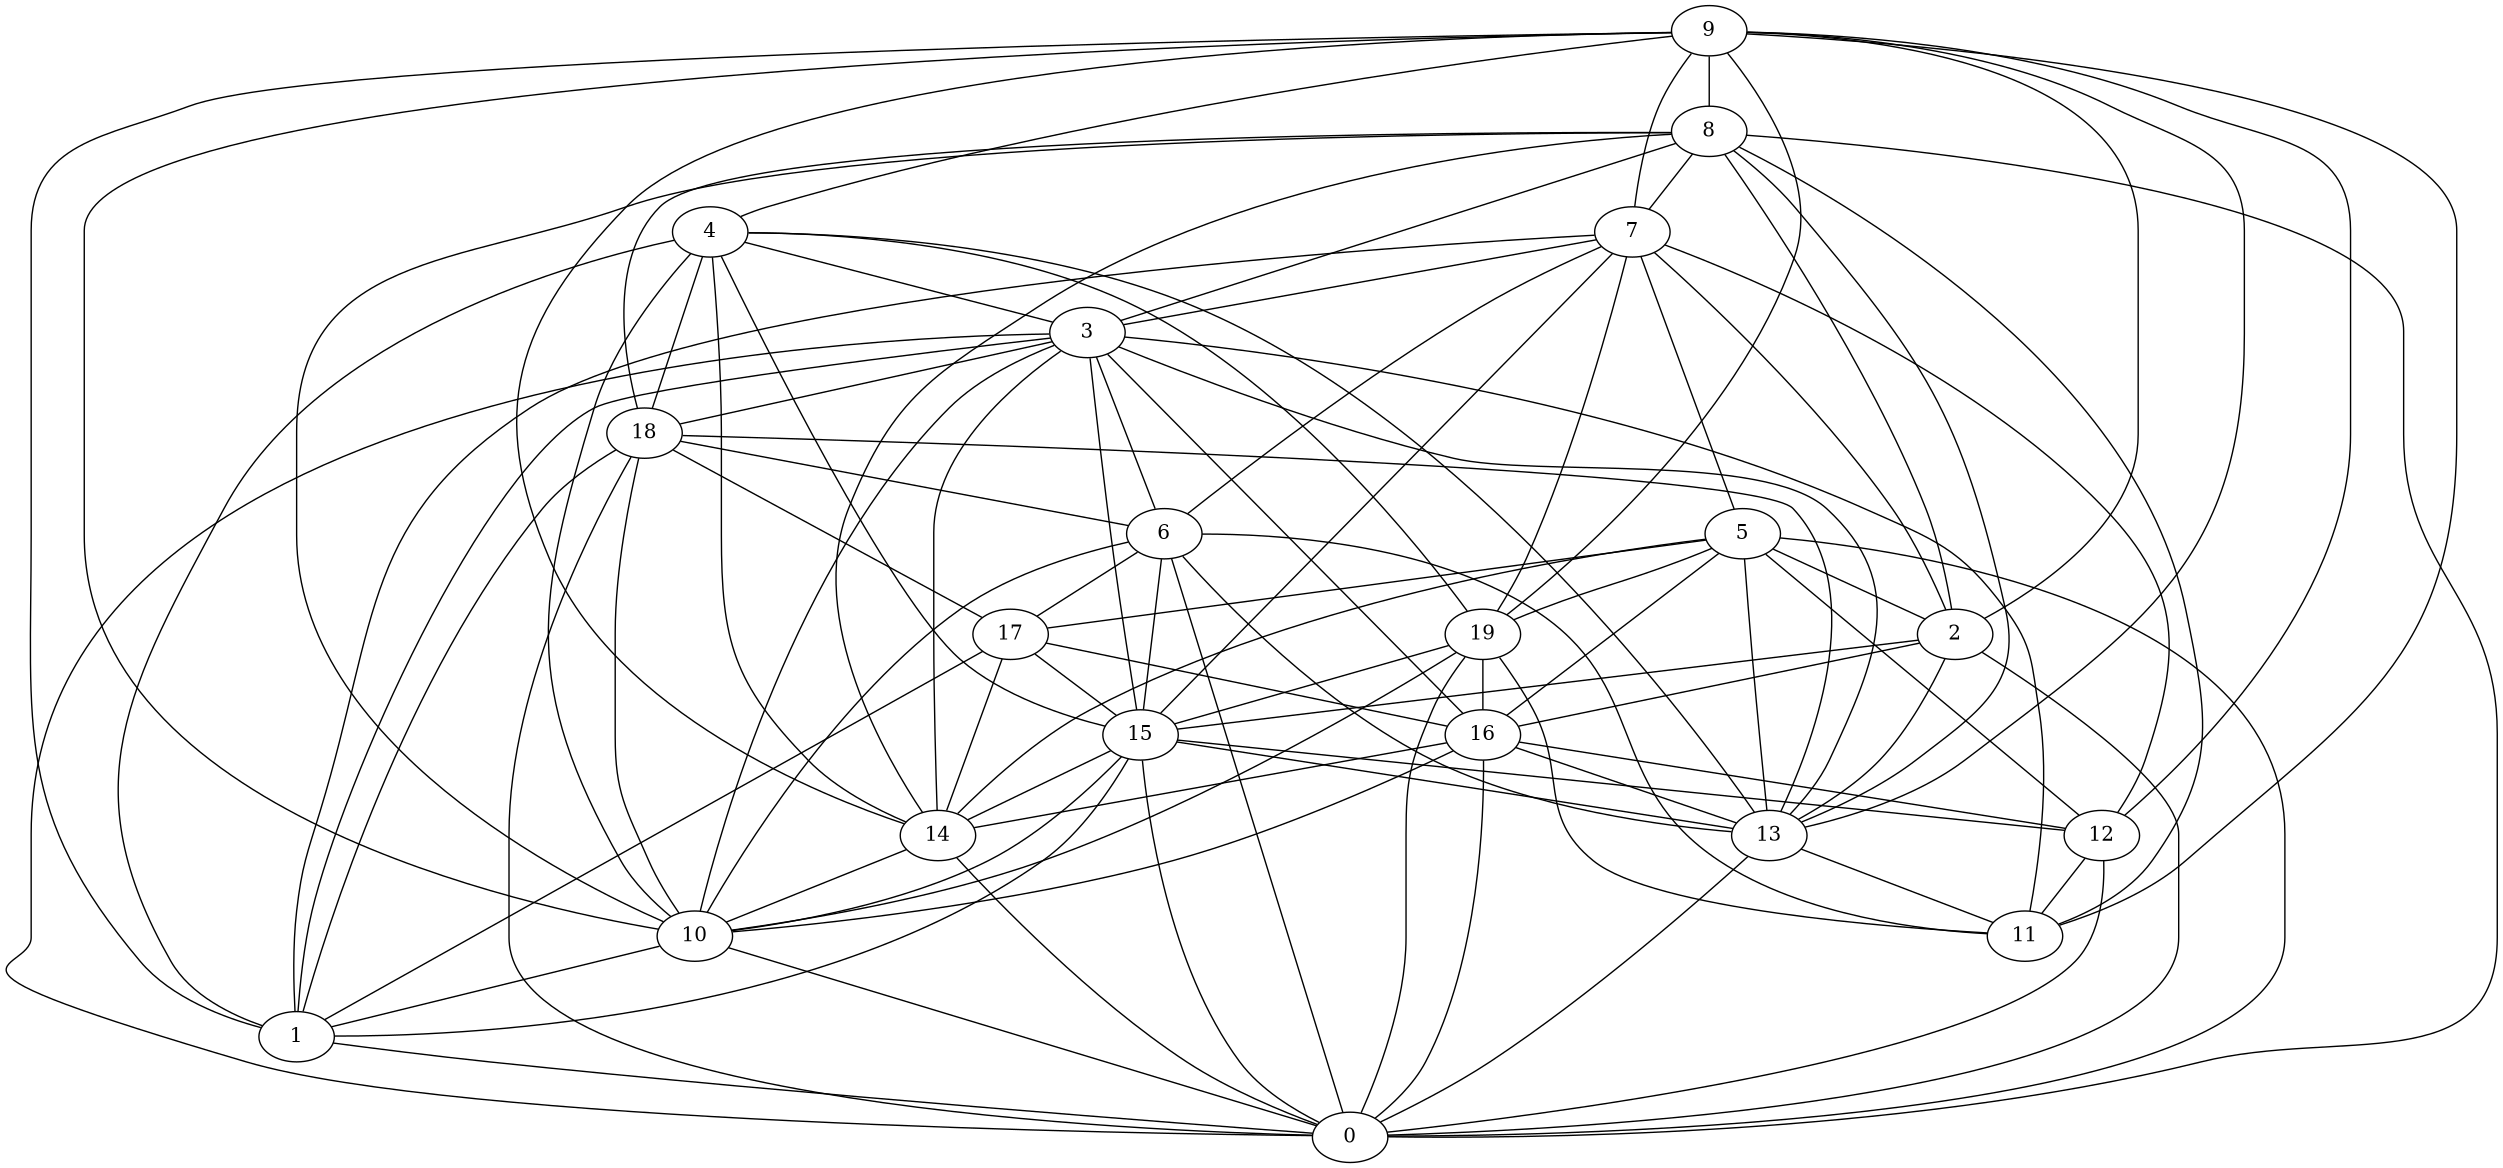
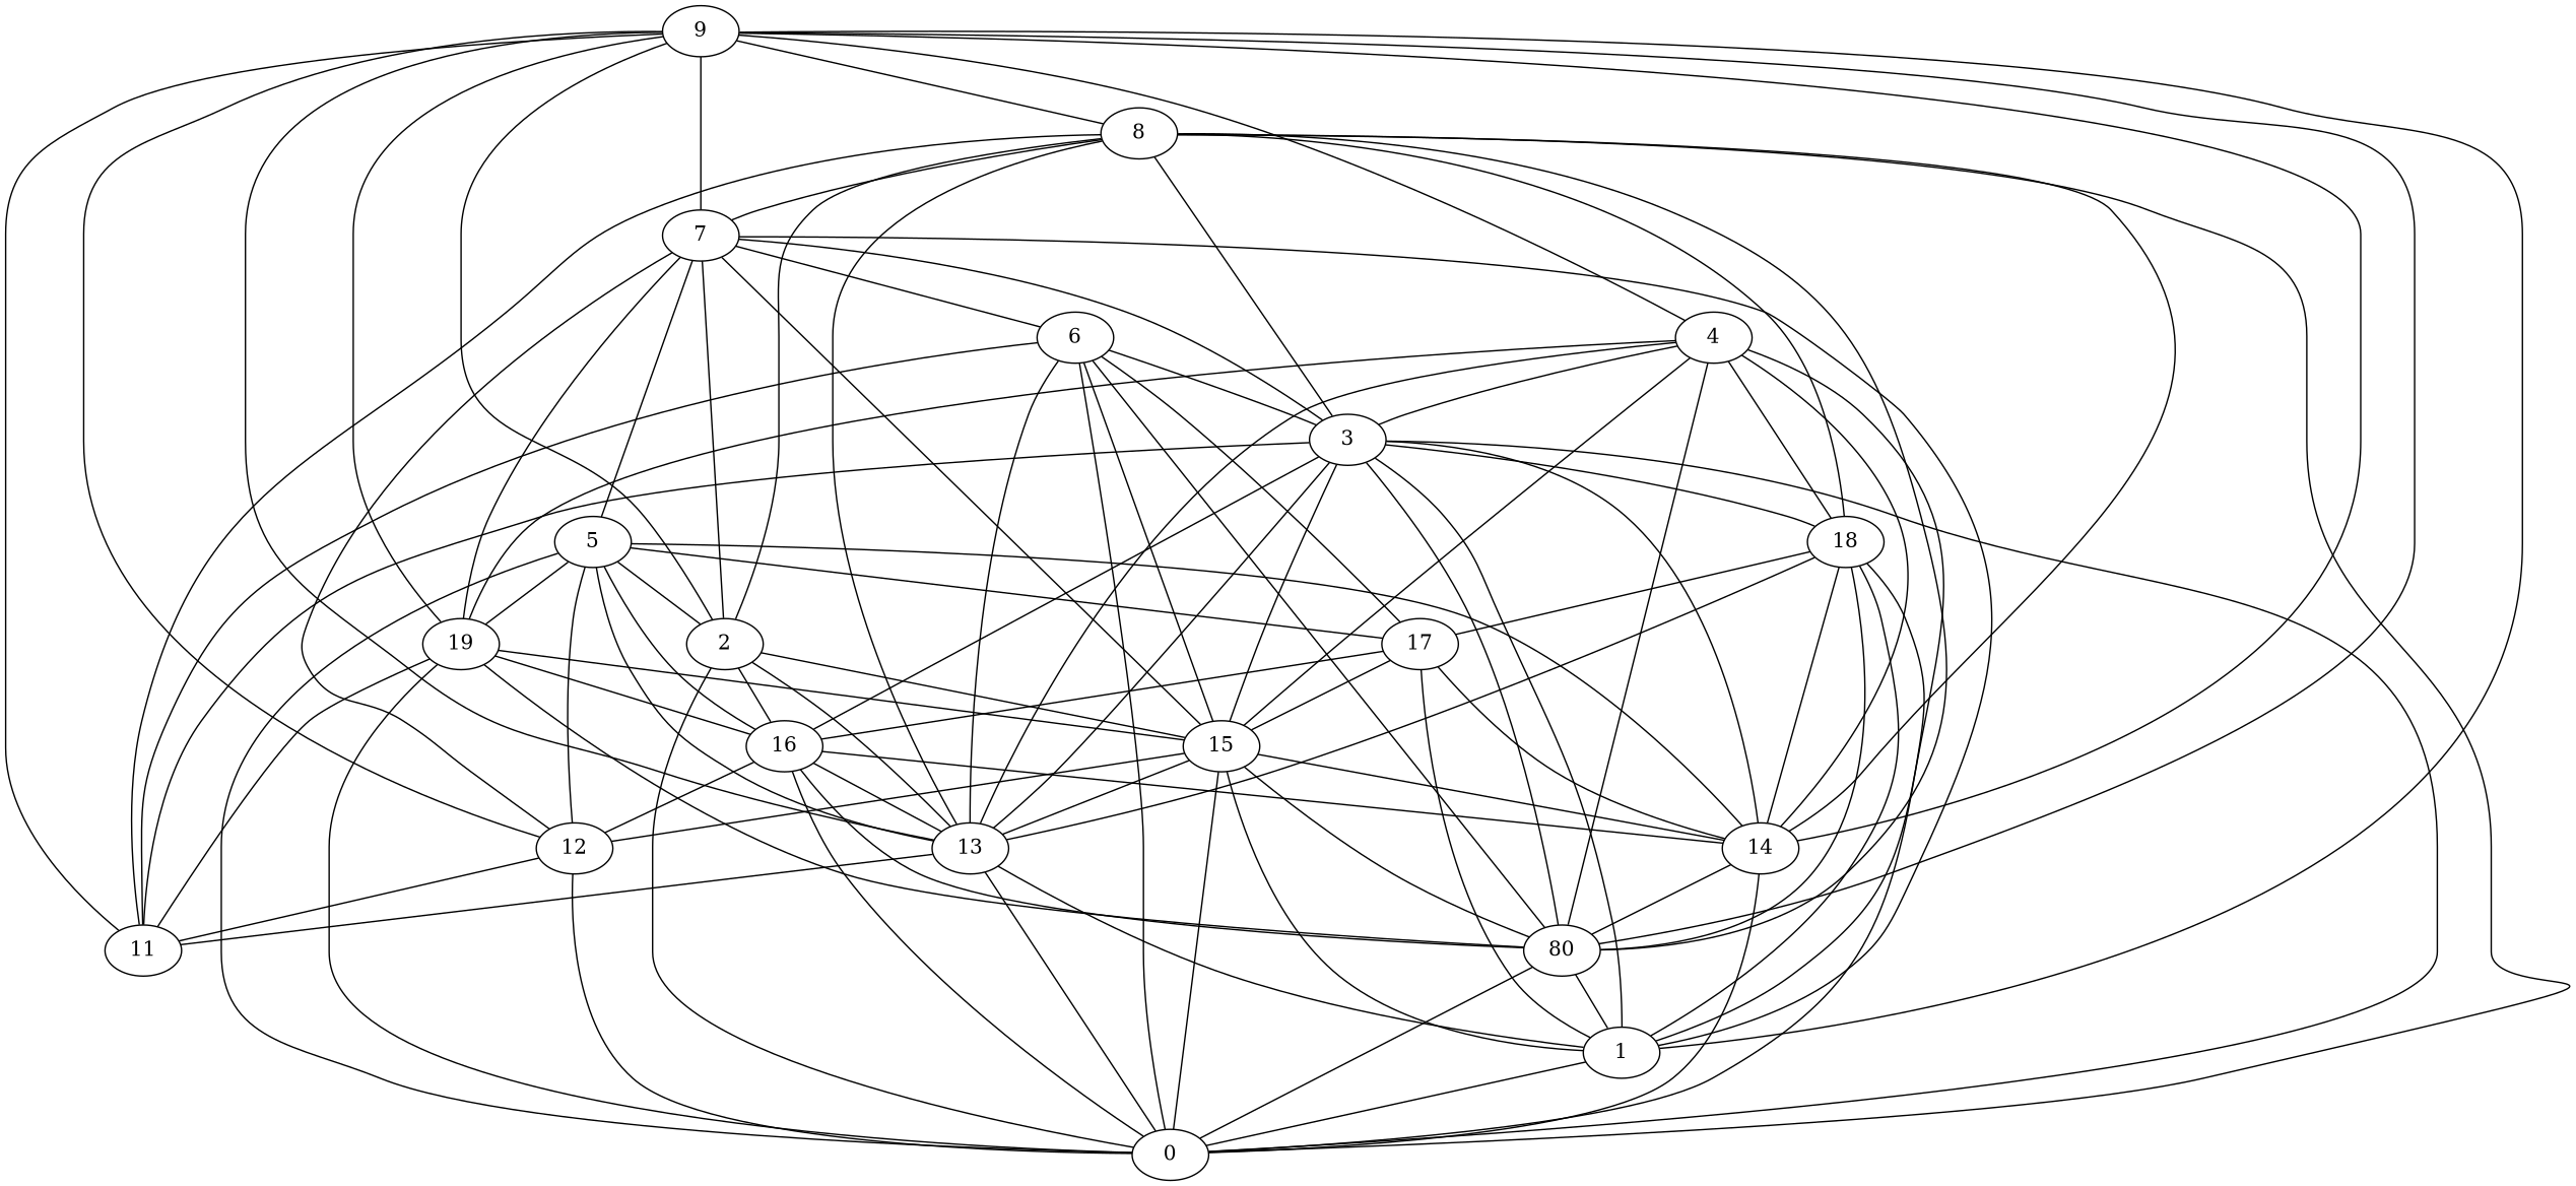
  digraph {
    edge [color=black dir=none]
    12
    11
    0
    4
    3
-   10
+   10 [label=80]
    14
    15
    1
    19
    13
    18
    16
    7
    2
    5
    6
    17
    8
    9
    subgraph sub_1 {
      12
      11
      0
      4
      3
      10
      14
      15
      1
      19
      13
      18
      16
      7
      2
      5
      6
      17
      8
      9
    }
    12 -> 11
    12 -> 0
    4 -> 3
    4 -> 10
    4 -> 14
    4 -> 15
    4 -> 1
    4 -> 19
    4 -> 13
    4 -> 18
    3 -> 11
    3 -> 0
    3 -> 10
    3 -> 14
    3 -> 15
    3 -> 1
    3 -> 13
    3 -> 18
    3 -> 16
    10 -> 0
    10 -> 1
    14 -> 0
    14 -> 10
    15 -> 12
    15 -> 0
    15 -> 10
    15 -> 14
    15 -> 1
    15 -> 13
    1 -> 0
    19 -> 11
    19 -> 0
    19 -> 10
    19 -> 15
    19 -> 16
    13 -> 11
    13 -> 0
+   13 -> 1
    18 -> 0
    18 -> 10
-   18 -> 6
+   18 -> 14
    18 -> 1
    18 -> 13
    18 -> 17
    16 -> 12
    16 -> 0
    16 -> 10
    16 -> 14
    16 -> 13
    7 -> 12
    7 -> 3
    7 -> 15
    7 -> 1
    7 -> 19
    7 -> 2
    7 -> 5
    7 -> 6
    2 -> 0
    2 -> 15
    2 -> 13
    2 -> 16
    5 -> 12
    5 -> 0
    5 -> 14
    5 -> 19
    5 -> 13
    5 -> 16
    5 -> 2
    5 -> 17
    6 -> 11
    6 -> 0
    6 -> 3
    6 -> 10
    6 -> 15
    6 -> 13
    6 -> 17
    17 -> 14
    17 -> 15
    17 -> 1
    17 -> 16
    8 -> 11
    8 -> 0
    8 -> 3
    8 -> 10
    8 -> 14
    8 -> 13
    8 -> 18
    8 -> 7
    8 -> 2
    9 -> 12
    9 -> 11
    9 -> 4
    9 -> 10
    9 -> 14
    9 -> 1
    9 -> 19
    9 -> 13
    9 -> 7
    9 -> 2
    9 -> 8
  }
